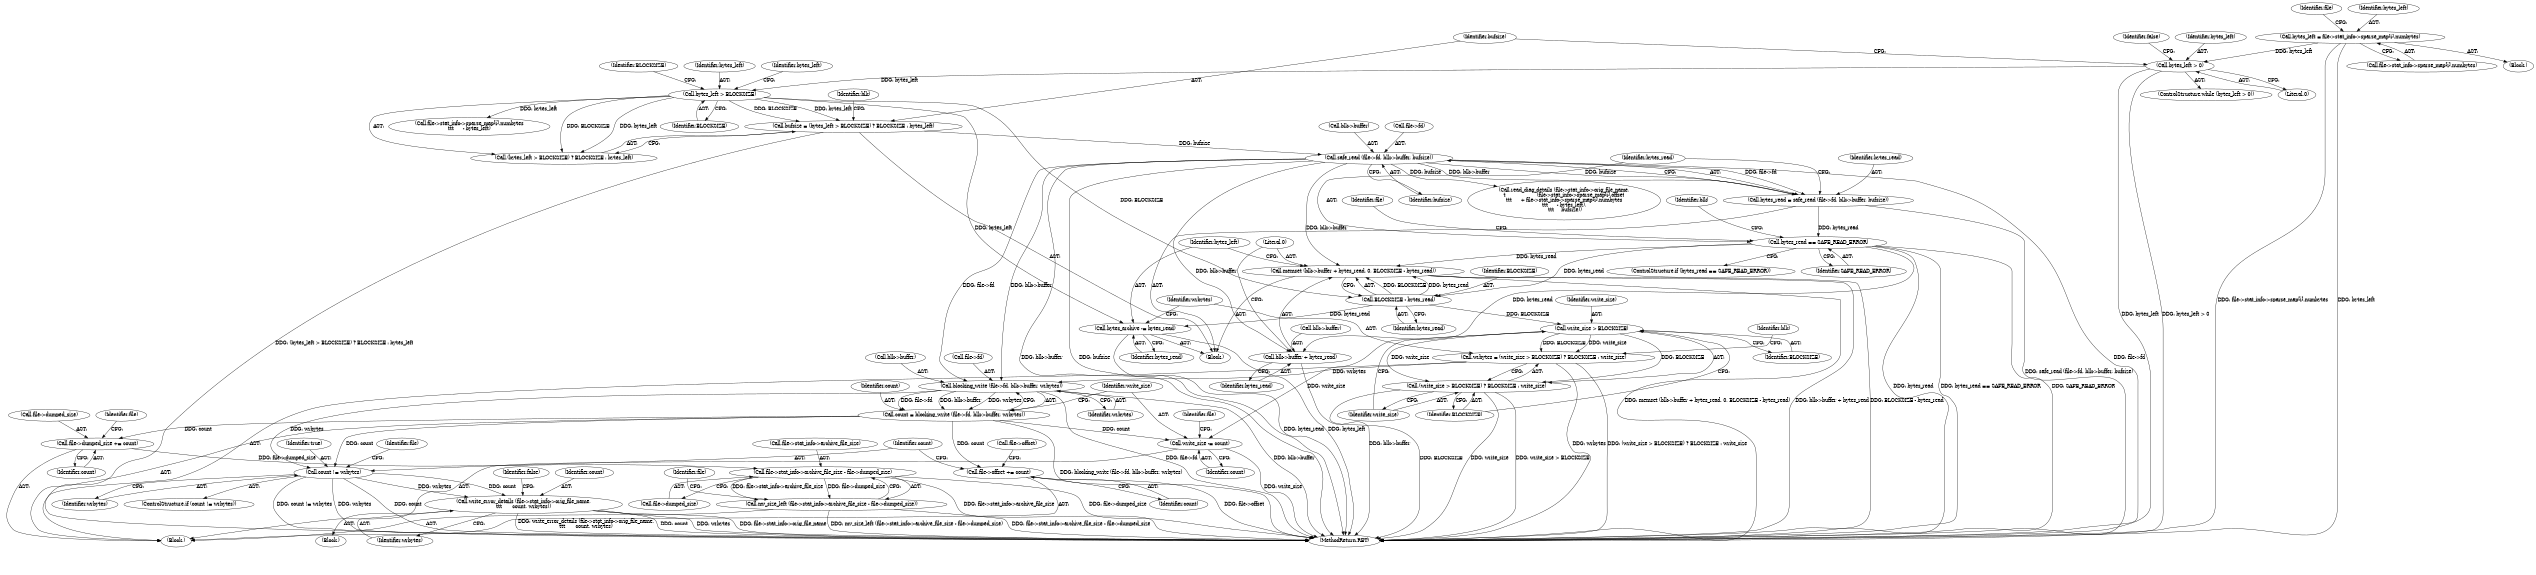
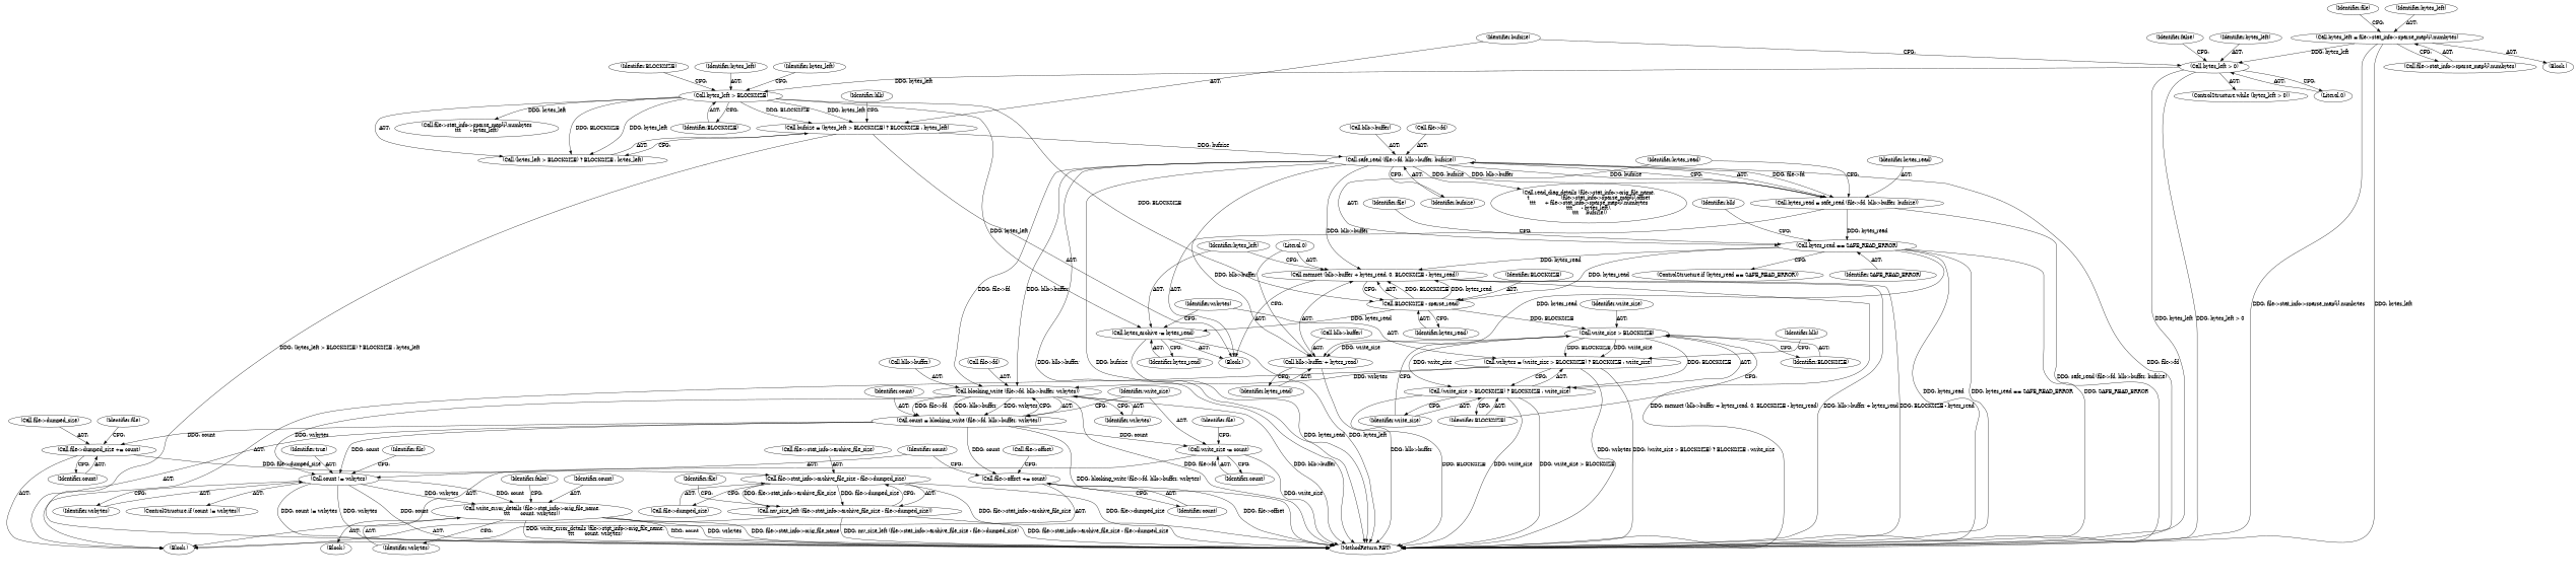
  digraph {
    n1 [label="(Call,bytes_read == SAFE_READ_ERROR)"]
    n2 [label="(Call,memset (blk->buffer + bytes_read, 0, BLOCKSIZE - bytes_read))"]
    n3 [label="(Call,blk->buffer + bytes_read)"]
-   n4 [label="(Call,BLOCKSIZE - bytes_read)"]
+   n4 [label="(Call,BLOCKSIZE - sparse_read)"]
    n5 [label="(MethodReturn,RET)"]
    n6 [label="(ControlStructure,if (bytes_read == SAFE_READ_ERROR))"]
    n7 [label="(Identifier,SAFE_READ_ERROR)"]
    n8 [label="(Block,)"]
    n9 [label="(Identifier,bytes_read)"]
    n10 [label="(Call,bytes_archive -= bytes_read)"]
    n11 [label="(Call,write_size > BLOCKSIZE)"]
    n12 [label="(Identifier,bytes_read)"]
    n13 [label="(Call,bytes_read = safe_read (file->fd, blk->buffer, bufsize))"]
    n14 [label="(Call,safe_read (file->fd, blk->buffer, bufsize))"]
    n15 [label="(Call,blocking_write (file->fd, blk->buffer, wrbytes))"]
    n16 [label="(Identifier,bufsize)"]
    n17 [label="(Call,read_diag_details (file->stat_info->orig_file_name,\n\t                     (file->stat_info->sparse_map[i].offset\n\t\t\t      + file->stat_info->sparse_map[i].numbytes\n\t\t\t      - bytes_left),\n \t\t\t     bufsize))"]
    n18 [label="(Call,count = blocking_write (file->fd, blk->buffer, wrbytes))"]
    n19 [label="(Call,count != wrbytes)"]
    n20 [label="(Identifier,wrbytes)"]
    n21 [label="(Call,bufsize = (bytes_left > BLOCKSIZE) ? BLOCKSIZE : bytes_left)"]
    n22 [label="(Call,(bytes_left > BLOCKSIZE) ? BLOCKSIZE : bytes_left)"]
    n23 [label="(Call,bytes_left > BLOCKSIZE)"]
    n24 [label="(Call,file->stat_info->sparse_map[i].numbytes\n\t\t\t      - bytes_left)"]
    n25 [label="(Identifier,BLOCKSIZE)"]
    n26 [label="(Identifier,bytes_read)"]
    n27 [label="(Call,bytes_left > 0)"]
    n28 [label="(ControlStructure,while (bytes_left > 0))"]
    n29 [label="(Literal,0)"]
    n30 [label="(Call,bytes_left = file->stat_info->sparse_map[i].numbytes)"]
    n31 [label="(Block,)"]
    n32 [label="(Call,file->stat_info->sparse_map[i].numbytes)"]
    n33 [label="(Call,wrbytes = (write_size > BLOCKSIZE) ? BLOCKSIZE : write_size)"]
    n34 [label="(Call,write_size -= count)"]
    n35 [label="(Call,(write_size > BLOCKSIZE) ? BLOCKSIZE : write_size)"]
    n36 [label="(Identifier,BLOCKSIZE)"]
    n37 [label="(Block,)"]
    n38 [label="(Identifier,count)"]
    n39 [label="(Identifier,write_size)"]
    n40 [label="(Identifier,BLOCKSIZE)"]
    n41 [label="(Call,file->dumped_size += count)"]
    n42 [label="(Call,file->offset += count)"]
    n43 [label="(Call,write_error_details (file->stat_info->orig_file_name,\n\t\t\t       count, wrbytes))"]
    n44 [label="(ControlStructure,if (count != wrbytes))"]
    n45 [label="(Identifier,wrbytes)"]
    n46 [label="(Call,file->stat_info->archive_file_size - file->dumped_size)"]
    n47 [label="(Identifier,count)"]
    n48 [label="(Identifier,count)"]
    n49 [label="(Call,mv_size_left (file->stat_info->archive_file_size - file->dumped_size))"]
    n50 [label="(Call,file->dumped_size)"]
    n51 [label="(Block,)"]
    n52 [label="(Identifier,wrbytes)"]
    n53 [label="(Identifier,bytes_left)"]
    n54 [label="(Identifier,blk)"]
    n55 [label="(Call,file->offset)"]
    n56 [label="(Call,blk->buffer)"]
    n57 [label="(Call,file->stat_info->archive_file_size)"]
    n58 [label="(Call,file->dumped_size)"]
    n59 [label="(Identifier,blk)"]
    n60 [label="(Identifier,false)"]
    n61 [label="(Identifier,BLOCKSIZE)"]
    n62 [label="(Identifier,bytes_left)"]
    n63 [label="(Call,blk->buffer)"]
    n64 [label="(Identifier,file)"]
    n65 [label="(Identifier,count)"]
    n66 [label="(Call,file->fd)"]
    n67 [label="(Identifier,true)"]
    n68 [label="(Identifier,false)"]
    n69 [label="(Call,file->fd)"]
    n70 [label="(Identifier,wrbytes)"]
    n71 [label="(Identifier,BLOCKSIZE)"]
    n72 [label="(Identifier,count)"]
    n73 [label="(Identifier,file)"]
    n74 [label="(Identifier,bytes_read)"]
    n75 [label="(Identifier,bufsize)"]
    n76 [label="(Identifier,file)"]
    n77 [label="(Identifier,blk)"]
    n78 [label="(Identifier,bytes_left)"]
    n79 [label="(Identifier,write_size)"]
    n80 [label="(Identifier,write_size)"]
    n81 [label="(Identifier,file)"]
    n82 [label="(Identifier,file)"]
    n83 [label="(Literal,0)"]
    n84 [label="(Call,blk->buffer)"]
    n85 [label="(Identifier,bytes_read)"]
    n86 [label="(Identifier,bytes_left)"]
    n87 [label="(Identifier,bytes_left)"]
    n88 [label="(Identifier,file)"]
    n89 [label="(Identifier,count)"]
    n1 -> n2 [label="DDG: bytes_read"]
    n1 -> n3 [label="DDG: bytes_read"]
    n1 -> n4 [label="DDG: bytes_read"]
    n1 -> n5 [label="DDG: SAFE_READ_ERROR"]
    n1 -> n5 [label="DDG: bytes_read"]
    n1 -> n5 [label="DDG: bytes_read == SAFE_READ_ERROR"]
    n1 -> n6 [label="CFG: "]
-   n1 -> n7 [label="CFG: "]
    n2 -> n4 [label="CFG: "]
    n2 -> n5 [label="DDG: BLOCKSIZE - bytes_read"]
    n2 -> n5 [label="DDG: blk->buffer + bytes_read"]
    n2 -> n5 [label="DDG: memset (blk->buffer + bytes_read, 0, BLOCKSIZE - bytes_read)"]
    n2 -> n8 [label="AST: "]
    n3 -> n2 [label="AST: "]
    n3 -> n5 [label="DDG: blk->buffer"]
    n3 -> n9 [label="CFG: "]
    n4 -> n2 [label="AST: "]
    n4 -> n2 [label="DDG: BLOCKSIZE"]
    n4 -> n2 [label="DDG: bytes_read"]
    n4 -> n10 [label="DDG: bytes_read"]
    n4 -> n11 [label="DDG: BLOCKSIZE"]
    n4 -> n12 [label="CFG: "]
    n7 -> n1 [label="AST: "]
    n9 -> n3 [label="AST: "]
    n10 -> n5 [label="DDG: bytes_read"]
    n10 -> n5 [label="DDG: bytes_left"]
    n10 -> n8 [label="AST: "]
    n10 -> n26 [label="CFG: "]
    n11 -> n33 [label="DDG: BLOCKSIZE"]
    n11 -> n33 [label="DDG: write_size"]
-   n11 -> n34 [label="DDG: write_size"]
+   n11 -> n3 [label="DDG: write_size"]
    n11 -> n35 [label="AST: "]
    n11 -> n35 [label="DDG: BLOCKSIZE"]
    n11 -> n35 [label="DDG: write_size"]
    n11 -> n36 [label="CFG: "]
    n12 -> n4 [label="AST: "]
    n13 -> n1 [label="DDG: bytes_read"]
    n13 -> n5 [label="DDG: safe_read (file->fd, blk->buffer, bufsize)"]
    n13 -> n8 [label="AST: "]
    n13 -> n14 [label="CFG: "]
    n14 -> n2 [label="DDG: blk->buffer"]
    n14 -> n3 [label="DDG: blk->buffer"]
    n14 -> n5 [label="DDG: blk->buffer"]
    n14 -> n5 [label="DDG: bufsize"]
    n14 -> n5 [label="DDG: file->fd"]
    n14 -> n13 [label="AST: "]
    n14 -> n13 [label="DDG: file->fd"]
    n14 -> n13 [label="DDG: blk->buffer"]
    n14 -> n13 [label="DDG: bufsize"]
    n14 -> n15 [label="DDG: file->fd"]
    n14 -> n15 [label="DDG: blk->buffer"]
    n14 -> n16 [label="CFG: "]
    n14 -> n17 [label="DDG: bufsize"]
    n15 -> n5 [label="DDG: file->fd"]
    n15 -> n5 [label="DDG: blk->buffer"]
    n15 -> n18 [label="AST: "]
    n15 -> n18 [label="DDG: file->fd"]
    n15 -> n18 [label="DDG: blk->buffer"]
    n15 -> n18 [label="DDG: wrbytes"]
    n15 -> n19 [label="DDG: wrbytes"]
    n15 -> n20 [label="CFG: "]
    n16 -> n14 [label="AST: "]
    n18 -> n5 [label="DDG: blocking_write (file->fd, blk->buffer, wrbytes)"]
    n18 -> n15 [label="CFG: "]
    n18 -> n19 [label="DDG: count"]
    n18 -> n34 [label="DDG: count"]
    n18 -> n37 [label="AST: "]
    n18 -> n41 [label="DDG: count"]
    n18 -> n42 [label="DDG: count"]
    n19 -> n5 [label="DDG: wrbytes"]
    n19 -> n5 [label="DDG: count"]
    n19 -> n5 [label="DDG: count != wrbytes"]
    n19 -> n43 [label="DDG: count"]
    n19 -> n43 [label="DDG: wrbytes"]
    n19 -> n44 [label="AST: "]
    n19 -> n45 [label="CFG: "]
    n20 -> n15 [label="AST: "]
    n21 -> n5 [label="DDG: (bytes_left > BLOCKSIZE) ? BLOCKSIZE : bytes_left"]
    n21 -> n8 [label="AST: "]
    n21 -> n14 [label="DDG: bufsize"]
    n21 -> n22 [label="CFG: "]
    n22 -> n21 [label="AST: "]
    n23 -> n4 [label="DDG: BLOCKSIZE"]
    n23 -> n10 [label="DDG: bytes_left"]
    n23 -> n21 [label="DDG: BLOCKSIZE"]
    n23 -> n21 [label="DDG: bytes_left"]
    n23 -> n22 [label="AST: "]
    n23 -> n22 [label="DDG: BLOCKSIZE"]
    n23 -> n22 [label="DDG: bytes_left"]
    n23 -> n24 [label="DDG: bytes_left"]
    n23 -> n25 [label="CFG: "]
    n25 -> n23 [label="AST: "]
    n26 -> n10 [label="AST: "]
    n27 -> n5 [label="DDG: bytes_left > 0"]
    n27 -> n5 [label="DDG: bytes_left"]
    n27 -> n23 [label="DDG: bytes_left"]
    n27 -> n28 [label="AST: "]
    n27 -> n29 [label="CFG: "]
    n29 -> n27 [label="AST: "]
    n30 -> n5 [label="DDG: bytes_left"]
    n30 -> n5 [label="DDG: file->stat_info->sparse_map[i].numbytes"]
    n30 -> n27 [label="DDG: bytes_left"]
    n30 -> n31 [label="AST: "]
    n30 -> n32 [label="CFG: "]
    n32 -> n30 [label="AST: "]
    n33 -> n5 [label="DDG: (write_size > BLOCKSIZE) ? BLOCKSIZE : write_size"]
    n33 -> n5 [label="DDG: wrbytes"]
    n33 -> n15 [label="DDG: wrbytes"]
    n33 -> n35 [label="CFG: "]
    n33 -> n37 [label="AST: "]
    n34 -> n5 [label="DDG: write_size"]
    n34 -> n37 [label="AST: "]
    n34 -> n38 [label="CFG: "]
    n35 -> n5 [label="DDG: write_size"]
    n35 -> n5 [label="DDG: BLOCKSIZE"]
    n35 -> n5 [label="DDG: write_size > BLOCKSIZE"]
    n35 -> n33 [label="AST: "]
    n35 -> n39 [label="CFG: "]
    n35 -> n40 [label="CFG: "]
    n36 -> n11 [label="AST: "]
    n38 -> n34 [label="AST: "]
    n39 -> n11 [label="CFG: "]
    n39 -> n35 [label="AST: "]
    n40 -> n11 [label="CFG: "]
    n40 -> n35 [label="AST: "]
    n41 -> n37 [label="AST: "]
    n41 -> n46 [label="DDG: file->dumped_size"]
    n41 -> n47 [label="CFG: "]
    n42 -> n5 [label="DDG: file->offset"]
    n42 -> n37 [label="AST: "]
    n42 -> n48 [label="CFG: "]
    n43 -> n5 [label="DDG: wrbytes"]
    n43 -> n5 [label="DDG: file->stat_info->orig_file_name"]
    n43 -> n5 [label="DDG: write_error_details (file->stat_info->orig_file_name,\n\t\t\t       count, wrbytes)"]
    n43 -> n5 [label="DDG: count"]
    n43 -> n51 [label="AST: "]
    n43 -> n52 [label="CFG: "]
    n45 -> n19 [label="AST: "]
    n46 -> n5 [label="DDG: file->stat_info->archive_file_size"]
    n46 -> n5 [label="DDG: file->dumped_size"]
    n46 -> n49 [label="AST: "]
    n46 -> n49 [label="DDG: file->stat_info->archive_file_size"]
    n46 -> n49 [label="DDG: file->dumped_size"]
    n46 -> n50 [label="CFG: "]
    n47 -> n41 [label="AST: "]
    n48 -> n42 [label="AST: "]
    n49 -> n5 [label="DDG: file->stat_info->archive_file_size - file->dumped_size"]
    n49 -> n5 [label="DDG: mv_size_left (file->stat_info->archive_file_size - file->dumped_size)"]
    n49 -> n37 [label="AST: "]
    n49 -> n46 [label="CFG: "]
    n50 -> n46 [label="AST: "]
    n52 -> n43 [label="AST: "]
    n53 -> n27 [label="AST: "]
    n54 -> n21 [label="CFG: "]
    n55 -> n42 [label="CFG: "]
    n56 -> n14 [label="AST: "]
    n57 -> n46 [label="AST: "]
    n58 -> n41 [label="AST: "]
    n59 -> n1 [label="CFG: "]
    n60 -> n43 [label="CFG: "]
    n61 -> n4 [label="AST: "]
    n62 -> n23 [label="CFG: "]
    n63 -> n15 [label="AST: "]
    n64 -> n49 [label="CFG: "]
    n65 -> n18 [label="AST: "]
    n66 -> n15 [label="AST: "]
    n67 -> n19 [label="AST: "]
    n68 -> n27 [label="CFG: "]
    n69 -> n14 [label="AST: "]
    n70 -> n10 [label="CFG: "]
    n70 -> n33 [label="AST: "]
    n71 -> n23 [label="CFG: "]
    n72 -> n43 [label="AST: "]
    n73 -> n41 [label="CFG: "]
    n74 -> n13 [label="AST: "]
    n75 -> n21 [label="AST: "]
    n75 -> n27 [label="CFG: "]
    n76 -> n1 [label="CFG: "]
    n77 -> n33 [label="CFG: "]
    n78 -> n2 [label="CFG: "]
    n78 -> n10 [label="AST: "]
    n79 -> n11 [label="AST: "]
    n80 -> n18 [label="CFG: "]
    n80 -> n34 [label="AST: "]
    n81 -> n19 [label="CFG: "]
    n82 -> n30 [label="CFG: "]
    n83 -> n2 [label="AST: "]
    n83 -> n3 [label="CFG: "]
    n84 -> n3 [label="AST: "]
    n85 -> n1 [label="AST: "]
    n85 -> n13 [label="CFG: "]
    n86 -> n23 [label="AST: "]
    n87 -> n30 [label="AST: "]
    n88 -> n34 [label="CFG: "]
    n89 -> n19 [label="AST: "]
    n89 -> n42 [label="CFG: "]
  }
